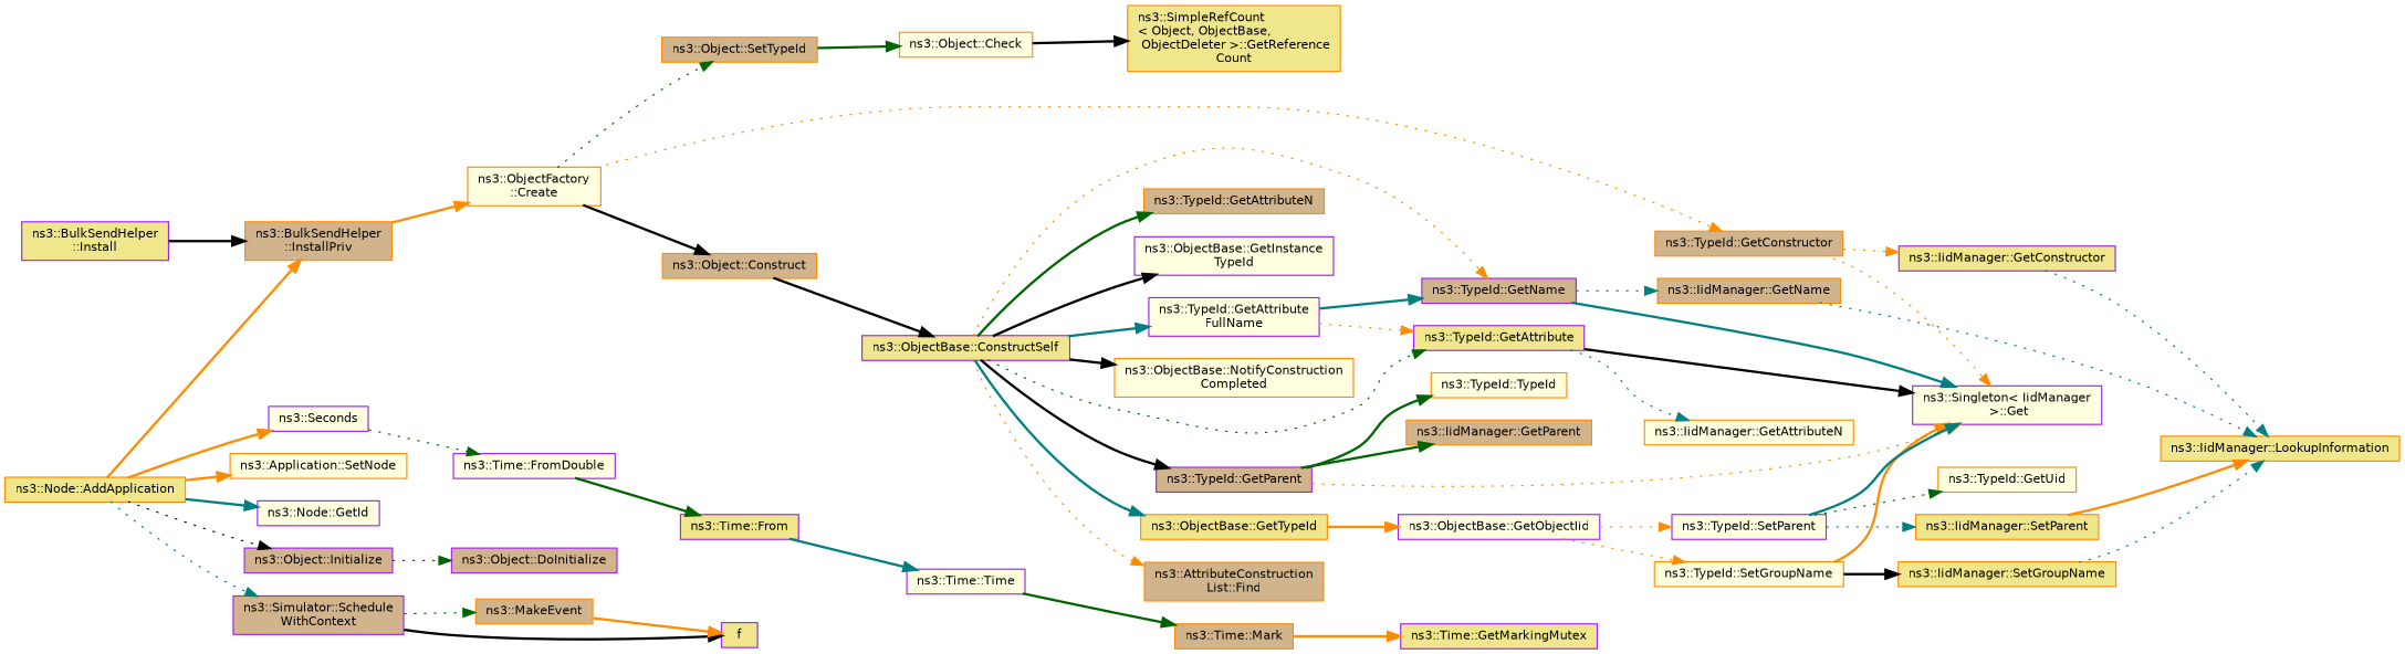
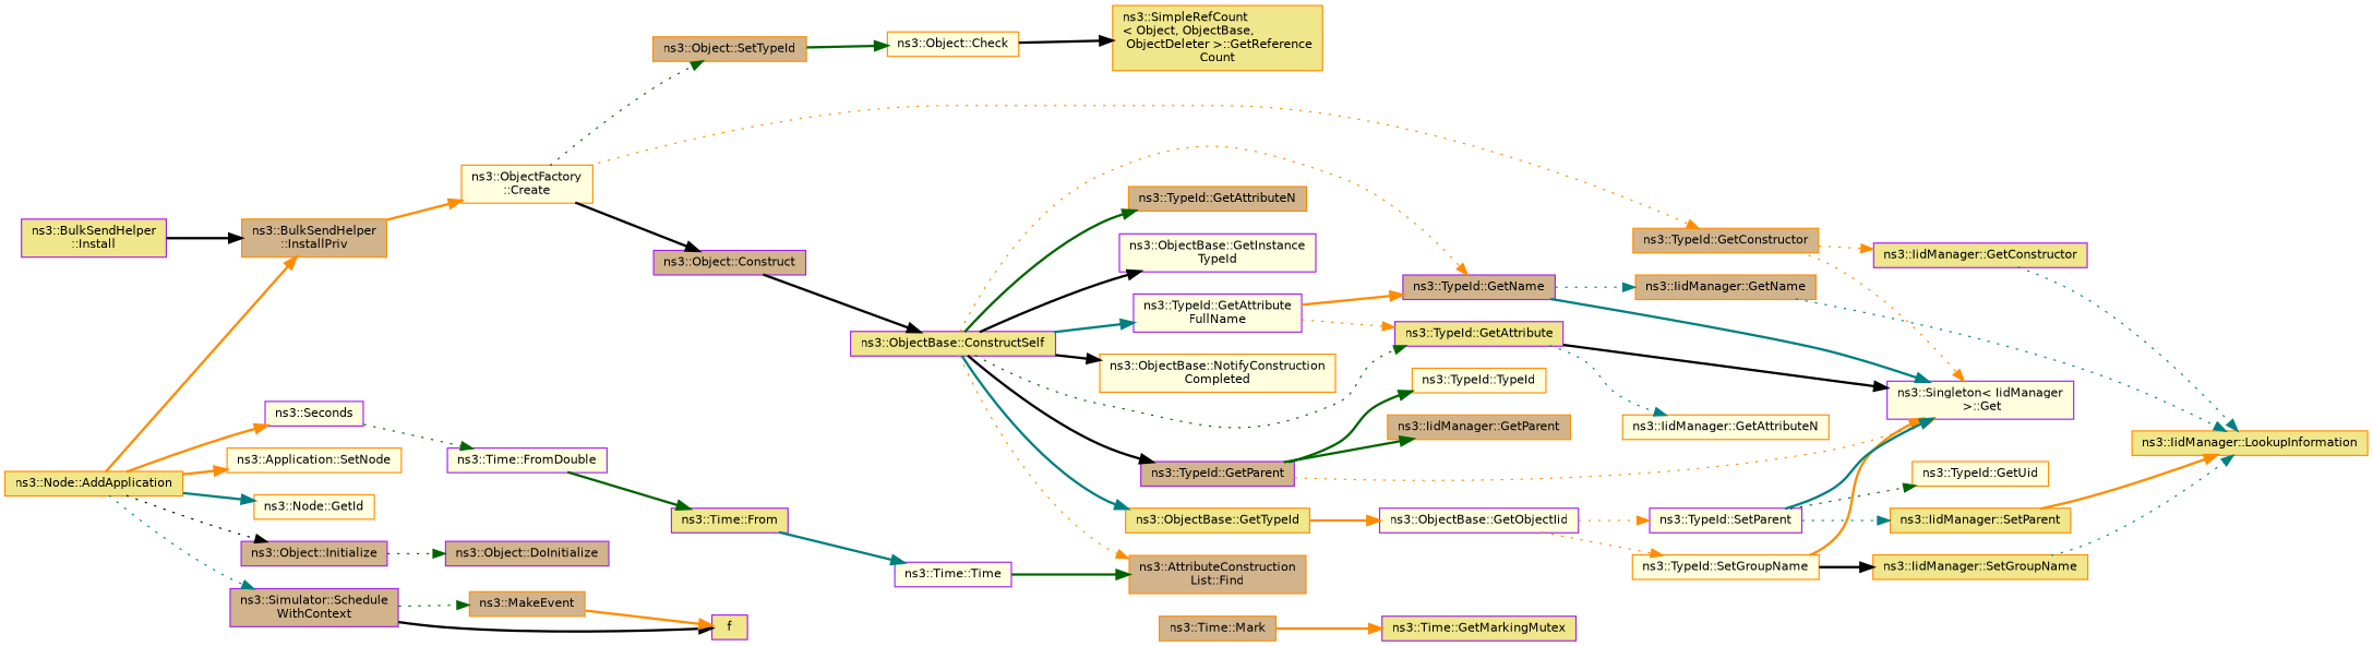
  digraph {
    rankdir=LR
    node [color=darkorange fillcolor=lightyellow fontname=Helvetica fontsize=10 shape=record style=filled]
    edge [color=darkorange fontname=Helvetica fontsize=10 labelfontname=Helvetica labelfontsize=10 style=bold]
    n1 [color=purple fillcolor=khaki fontcolor=black height=0.2 label="ns3::BulkSendHelper\l::Install" width=0.4]
    n2 [fillcolor=tan height=0.2 label="ns3::BulkSendHelper\l::InstallPriv" width=0.4]
    n3 [height=0.2 label="ns3::ObjectFactory\l::Create" width=0.4]
    n4 [fillcolor=khaki height=0.2 label="ns3::Node::AddApplication" width=0.4]
-   n5 [color=purple height=0.2 label="ns3::Node::GetId" width=0.4]
+   n5 [height=0.2 label="ns3::Node::GetId" width=0.4]
    n6 [color=purple fillcolor=tan height=0.2 label="ns3::Object::Initialize" width=0.4]
    n7 [color=purple fillcolor=tan height=0.2 label="ns3::Simulator::Schedule\lWithContext" width=0.4]
    n8 [color=purple height=0.2 label="ns3::Seconds" width=0.4]
    n9 [height=0.2 label="ns3::Application::SetNode" width=0.4]
-   n10 [fillcolor=tan height=0.2 label="ns3::Object::Construct" width=0.4]
+   n10 [color=purple fillcolor=tan height=0.2 label="ns3::Object::Construct" width=0.4]
    n11 [fillcolor=tan height=0.2 label="ns3::TypeId::GetConstructor" width=0.4]
    n12 [fillcolor=tan height=0.2 label="ns3::Object::SetTypeId" width=0.4]
    n13 [color=purple fillcolor=tan height=0.2 label="ns3::Object::DoInitialize" width=0.4]
    n14 [color=purple fillcolor=khaki height=0.2 label=f width=0.4]
    n15 [fillcolor=tan height=0.2 label="ns3::MakeEvent" width=0.4]
    n16 [color=purple height=0.2 label="ns3::Time::FromDouble" width=0.4]
    n17 [color=purple fillcolor=khaki height=0.2 label="ns3::Time::From" width=0.4]
    n18 [color=purple height=0.2 label="ns3::Time::Time" width=0.4]
    n19 [fillcolor=tan height=0.2 label="ns3::Time::Mark" width=0.4]
    n20 [color=purple fillcolor=khaki height=0.2 label="ns3::Time::GetMarkingMutex" width=0.4]
    n21 [color=purple fillcolor=khaki height=0.2 label="ns3::ObjectBase::ConstructSelf" width=0.4]
    n22 [color=purple height=0.2 label="ns3::Singleton\< IidManager\l \>::Get" width=0.4]
    n23 [color=purple fillcolor=khaki height=0.2 label="ns3::IidManager::GetConstructor" width=0.4]
    n24 [height=0.2 label="ns3::Object::Check" width=0.4]
    n25 [fillcolor=tan height=0.2 label="ns3::AttributeConstruction\lList::Find" width=0.4]
    n26 [color=purple fillcolor=khaki height=0.2 label="ns3::TypeId::GetAttribute" width=0.4]
    n27 [color=purple height=0.2 label="ns3::TypeId::GetAttribute\lFullName" width=0.4]
    n28 [color=purple fillcolor=tan height=0.2 label="ns3::TypeId::GetName" width=0.4]
    n29 [fillcolor=tan height=0.2 label="ns3::TypeId::GetAttributeN" width=0.4]
    n30 [color=purple height=0.2 label="ns3::ObjectBase::GetInstance\lTypeId" width=0.4]
    n31 [color=purple fillcolor=tan height=0.2 label="ns3::TypeId::GetParent" width=0.4]
    n32 [fillcolor=khaki height=0.2 label="ns3::ObjectBase::GetTypeId" width=0.4]
    n33 [height=0.2 label="ns3::ObjectBase::NotifyConstruction\lCompleted" width=0.4]
    n34 [height=0.2 label="ns3::IidManager::GetAttributeN" width=0.4]
    n35 [fillcolor=tan height=0.2 label="ns3::IidManager::GetName" width=0.4]
    n36 [height=0.2 label="ns3::TypeId::TypeId" width=0.4]
    n37 [fillcolor=tan height=0.2 label="ns3::IidManager::GetParent" width=0.4]
    n38 [color=purple height=0.2 label="ns3::ObjectBase::GetObjectIid" width=0.4]
    n39 [fillcolor=khaki height=0.2 label="ns3::IidManager::LookupInformation" width=0.4]
    n40 [height=0.2 label="ns3::TypeId::SetGroupName" width=0.4]
    n41 [color=purple height=0.2 label="ns3::TypeId::SetParent" width=0.4]
    n42 [fillcolor=khaki height=0.2 label="ns3::IidManager::SetGroupName" width=0.4]
    n43 [height=0.2 label="ns3::TypeId::GetUid" width=0.4]
    n44 [fillcolor=khaki height=0.2 label="ns3::IidManager::SetParent" width=0.4]
    n45 [fillcolor=khaki height=0.2 label="ns3::SimpleRefCount\l\< Object, ObjectBase,\l ObjectDeleter \>::GetReference\lCount" width=0.4]
    n1 -> n2 [color=black]
    n2 -> n3
    n3 -> n10 [color=black]
    n3 -> n11 [style=dotted]
    n3 -> n12 [color=darkgreen style=dotted]
    n4 -> n2
    n4 -> n5 [color=teal]
    n4 -> n6 [color=black style=dotted]
    n4 -> n7 [color=teal style=dotted]
    n4 -> n8
    n4 -> n9
    n6 -> n13 [color=darkgreen style=dotted]
    n7 -> n14 [color=black]
    n7 -> n15 [color=darkgreen style=dotted]
    n8 -> n16 [color=darkgreen style=dotted]
    n10 -> n21 [color=black]
    n11 -> n22 [style=dotted]
    n11 -> n23 [style=dotted]
    n12 -> n24 [color=darkgreen]
    n15 -> n14
    n16 -> n17 [color=darkgreen]
    n17 -> n18 [color=teal]
-   n18 -> n19 [color=darkgreen]
+   n18 -> n25 [color=darkgreen]
    n19 -> n20
    n21 -> n25 [style=dotted]
    n21 -> n26 [color=darkgreen style=dotted]
    n21 -> n27 [color=teal]
    n21 -> n28 [style=dotted]
    n21 -> n29 [color=darkgreen]
    n21 -> n30 [color=black]
    n21 -> n31 [color=black]
    n21 -> n32 [color=teal]
    n21 -> n33 [color=black]
    n23 -> n39 [color=teal style=dotted]
    n24 -> n45 [color=black]
    n26 -> n22 [color=black]
    n26 -> n34 [color=teal style=dotted]
    n27 -> n26 [style=dotted]
-   n27 -> n28 [color=teal]
+   n27 -> n28
    n28 -> n22 [color=teal]
    n28 -> n35 [color=teal style=dotted]
    n31 -> n22 [style=dotted]
    n31 -> n36 [color=darkgreen]
    n31 -> n37 [color=darkgreen]
    n32 -> n38
    n35 -> n39 [color=teal style=dotted]
    n38 -> n40 [style=dotted]
    n38 -> n41 [style=dotted]
    n40 -> n22
    n40 -> n42 [color=black]
    n41 -> n22 [color=teal]
    n41 -> n43 [color=darkgreen style=dotted]
    n41 -> n44 [color=teal style=dotted]
    n42 -> n39 [color=teal style=dotted]
    n44 -> n39
  }
